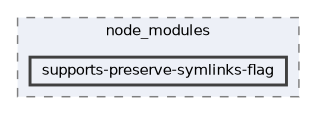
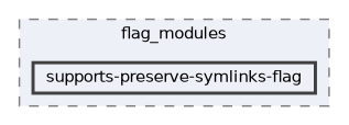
  digraph {
    compound=true
    n1 [color=grey25 fillcolor="#edf0f7" fontname=Helvetica fontsize=10 height=0.2 label="supports-preserve-symlinks-flag" shape=box style="filled,bold" width=0.4]
    subgraph cluster_1 {
      bgcolor="#edf0f7"
      fontname=Helvetica
      fontsize=10
-     label=node_modules
+     label=flag_modules
      pencolor=grey50
      style="filled,dashed"
      n1
    }
  }
